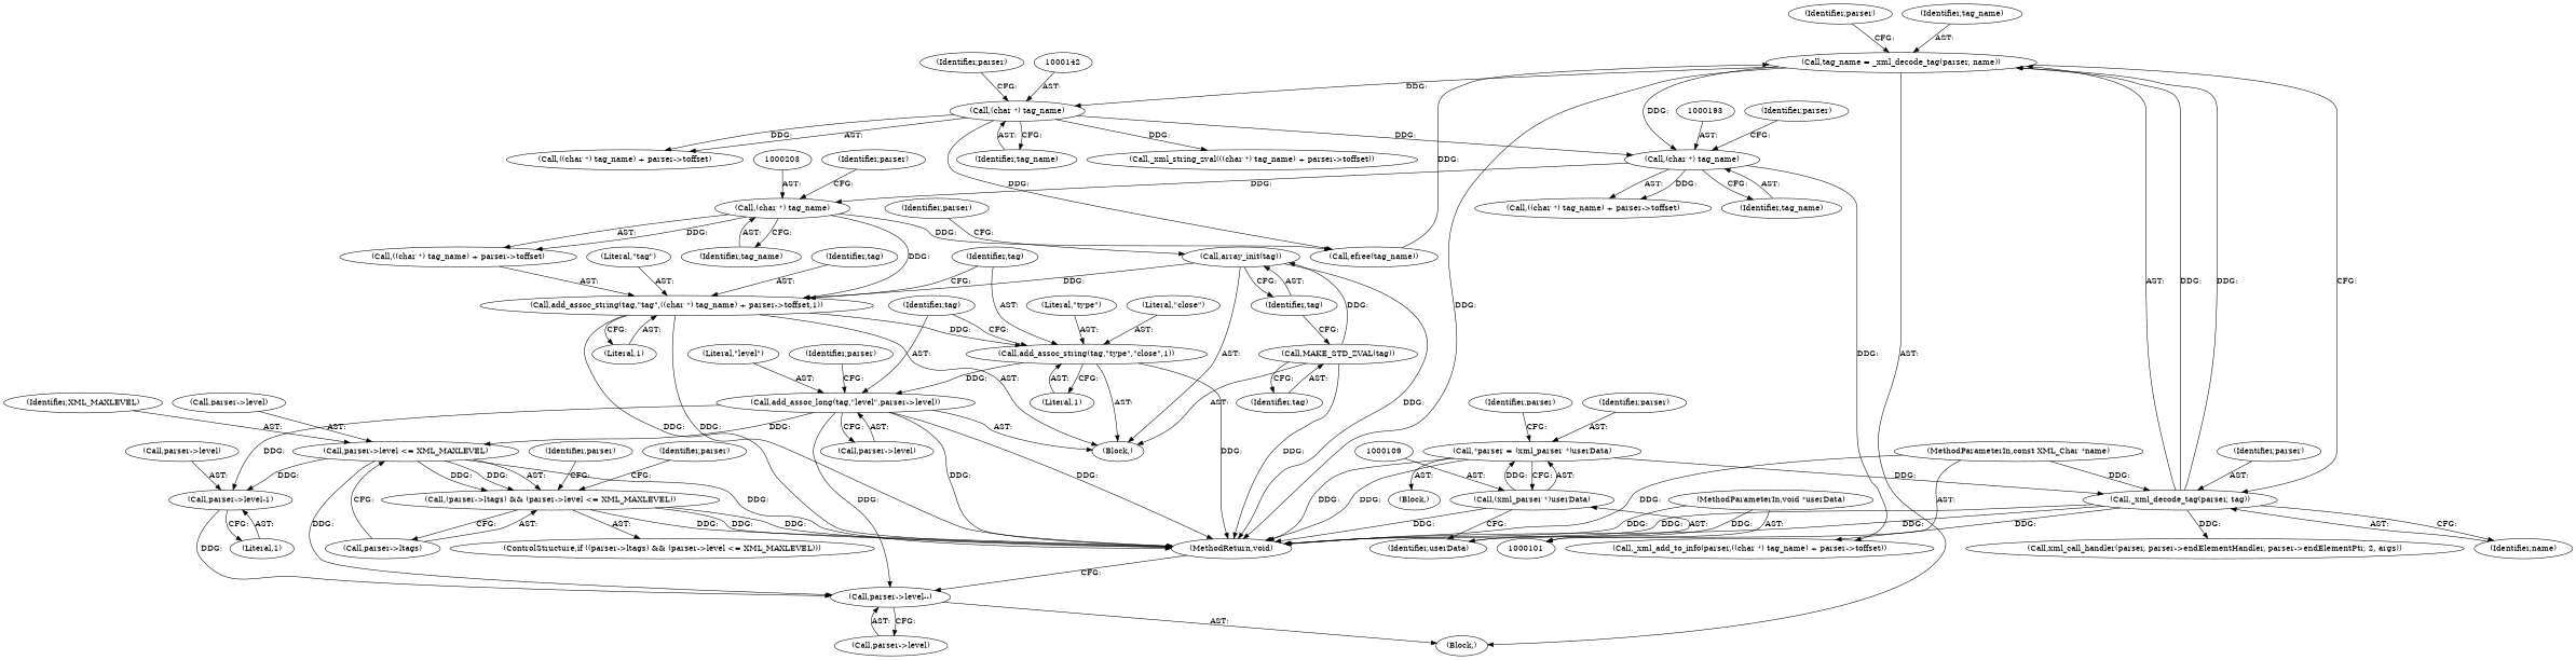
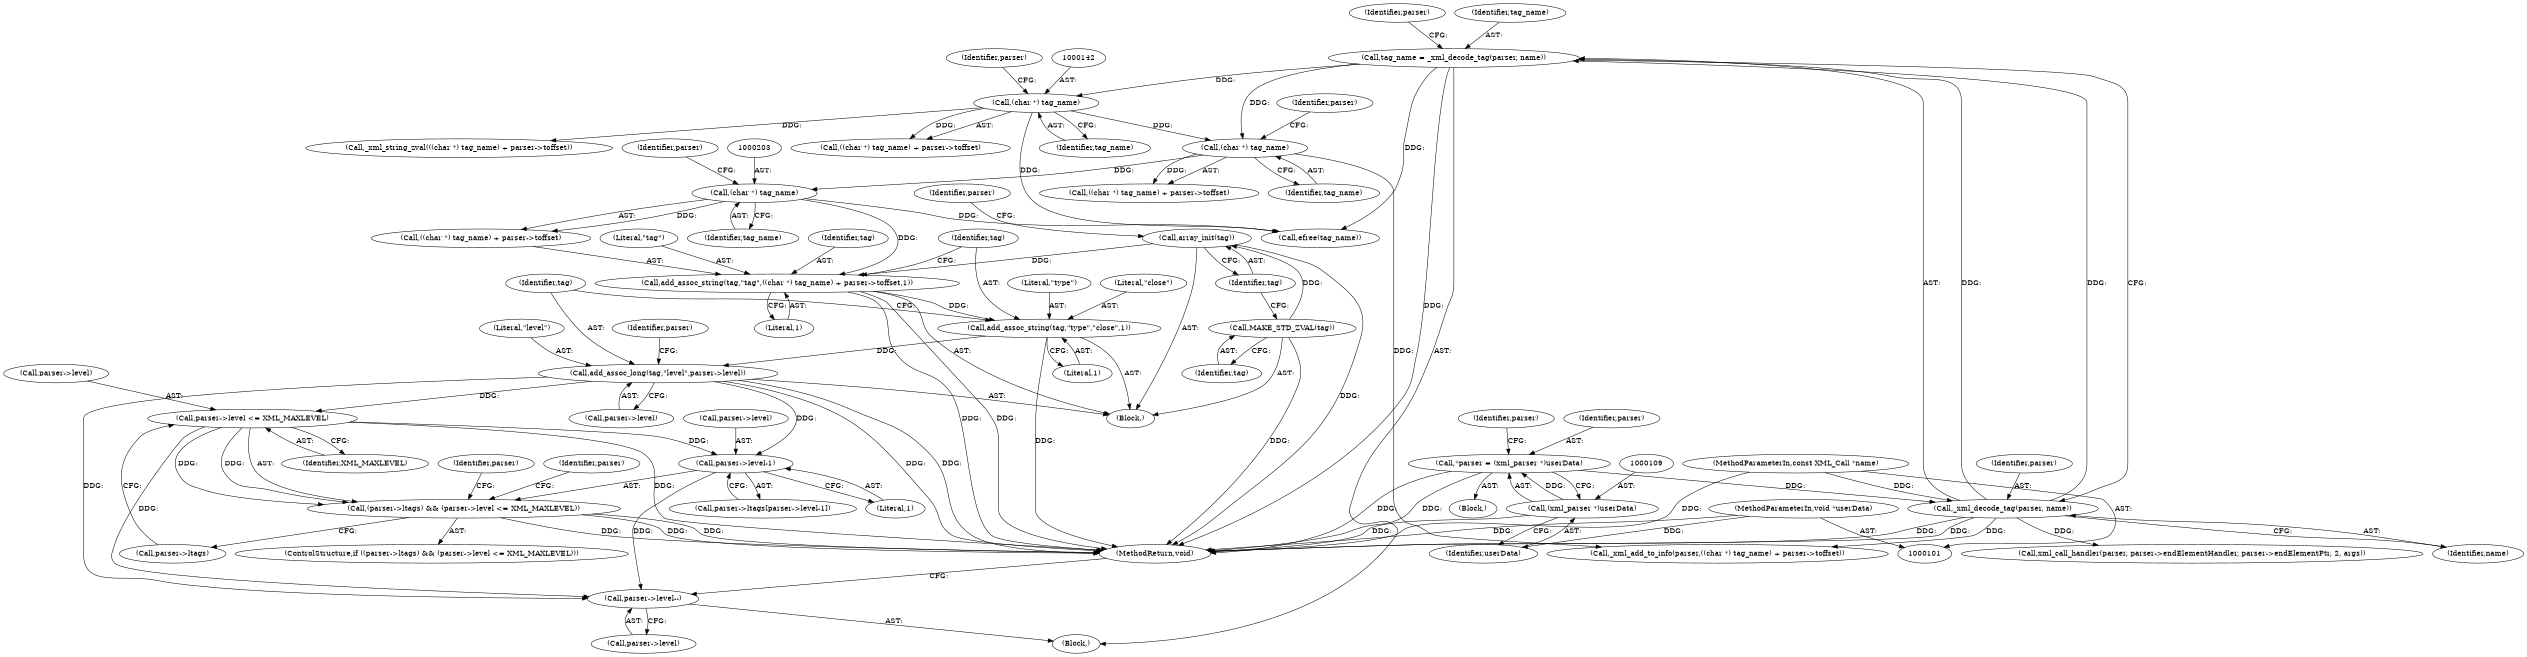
  digraph {
    n1 [label="(Call,parser->level <= XML_MAXLEVEL)"]
    n2 [label="(Call,(parser->ltags) && (parser->level <= XML_MAXLEVEL))"]
    n3 [label="(Call,parser->level-1)"]
    n4 [label="(Call,parser->level--)"]
    n5 [label="(Identifier,XML_MAXLEVEL)"]
    n6 [label="(MethodReturn,void)"]
    n7 [label="(Call,parser->ltags)"]
    n8 [label="(ControlStructure,if ((parser->ltags) && (parser->level <= XML_MAXLEVEL)))"]
    n9 [label="(Literal,1)"]
+   n10 [label="(Call,parser->ltags[parser->level-1])"]
    n11 [label="(Block,)"]
    n12 [label="(Call,parser->level)"]
    n13 [label="(Call,add_assoc_long(tag,\"level\",parser->level))"]
    n14 [label="(Block,)"]
    n15 [label="(Call,parser->level)"]
    n16 [label="(Call,add_assoc_string(tag,\"type\",\"close\",1))"]
    n17 [label="(Literal,1)"]
    n18 [label="(Call,add_assoc_string(tag,\"tag\",((char *) tag_name) + parser->toffset,1))"]
    n19 [label="(Literal,1)"]
    n20 [label="(Call,array_init(tag))"]
    n21 [label="(Identifier,tag)"]
    n22 [label="(Call,MAKE_STD_ZVAL(tag))"]
    n23 [label="(Identifier,tag)"]
    n24 [label="(Call,(char *) tag_name)"]
    n25 [label="(Identifier,tag_name)"]
    n26 [label="(Call,efree(tag_name))"]
    n27 [label="(Call,((char *) tag_name) + parser->toffset)"]
    n28 [label="(Call,(char *) tag_name)"]
    n29 [label="(Call,((char *) tag_name) + parser->toffset)"]
    n30 [label="(Identifier,tag_name)"]
    n31 [label="(Call,_xml_add_to_info(parser,((char *) tag_name) + parser->toffset))"]
    n32 [label="(Call,tag_name = _xml_decode_tag(parser, name))"]
-   n33 [label="(Call,_xml_decode_tag(parser, tag))"]
+   n33 [label="(Call,_xml_decode_tag(parser, name))"]
    n34 [label="(Call,(char *) tag_name)"]
    n35 [label="(Call,xml_call_handler(parser, parser->endElementHandler, parser->endElementPtr, 2, args))"]
    n36 [label="(Identifier,name)"]
    n37 [label="(Identifier,tag_name)"]
    n38 [label="(Call,_xml_string_zval(((char *) tag_name) + parser->toffset))"]
    n39 [label="(Call,((char *) tag_name) + parser->toffset)"]
    n40 [label="(Call,*parser = (xml_parser *)userData)"]
    n41 [label="(Call,(xml_parser *)userData)"]
    n42 [label="(Block,)"]
    n43 [label="(Identifier,userData)"]
    n44 [label="(MethodParameterIn,void *userData)"]
    1000101
-   n46 [label="(MethodParameterIn,const XML_Char *name)"]
+   n46 [label="(MethodParameterIn,const XML_Call *name)"]
    n47 [label="(Identifier,parser)"]
    n48 [label="(Identifier,parser)"]
    n49 [label="(Identifier,tag)"]
    n50 [label="(Identifier,parser)"]
    n51 [label="(Literal,\"level\")"]
    n52 [label="(Identifier,parser)"]
    n53 [label="(Identifier,parser)"]
    n54 [label="(Call,parser->level)"]
    n55 [label="(Identifier,parser)"]
    n56 [label="(Identifier,tag)"]
    n57 [label="(Identifier,parser)"]
    n58 [label="(Literal,\"tag\")"]
    n59 [label="(Identifier,tag)"]
    n60 [label="(Call,parser->level)"]
    n61 [label="(Literal,\"close\")"]
    n62 [label="(Identifier,parser)"]
    n63 [label="(Identifier,parser)"]
    n64 [label="(Identifier,parser)"]
    n65 [label="(Literal,\"type\")"]
    n66 [label="(Identifier,tag_name)"]
    n67 [label="(Identifier,parser)"]
    1000203
-   1000193
    1000109
    1000142
    n1 -> n2 [label="AST: "]
    n1 -> n2 [label="DDG: "]
    n1 -> n2 [label="DDG: "]
    n1 -> n3 [label="DDG: "]
    n1 -> n4 [label="DDG: "]
+   n1 -> n5 [label="CFG: "]
    n1 -> n6 [label="DDG: "]
    n2 -> n6 [label="DDG: "]
    n2 -> n6 [label="DDG: "]
    n2 -> n6 [label="DDG: "]
    n2 -> n7 [label="CFG: "]
    n2 -> n8 [label="AST: "]
    n3 -> n4 [label="DDG: "]
    n3 -> n9 [label="CFG: "]
+   n3 -> n10 [label="AST: "]
    n4 -> n11 [label="AST: "]
    n4 -> n12 [label="CFG: "]
    n5 -> n1 [label="AST: "]
    n6 -> n4 [label="CFG: "]
    n7 -> n1 [label="CFG: "]
-   n7 -> n2 [label="AST: "]
+   n3 -> n2 [label="AST: "]
    n9 -> n3 [label="AST: "]
+   n10 -> n3 [label="CFG: "]
    n12 -> n4 [label="AST: "]
    n13 -> n1 [label="DDG: "]
    n13 -> n3 [label="DDG: "]
    n13 -> n4 [label="DDG: "]
    n13 -> n6 [label="DDG: "]
    n13 -> n6 [label="DDG: "]
    n13 -> n14 [label="AST: "]
    n13 -> n15 [label="CFG: "]
    n15 -> n13 [label="AST: "]
    n16 -> n6 [label="DDG: "]
    n16 -> n13 [label="DDG: "]
    n16 -> n14 [label="AST: "]
    n16 -> n17 [label="CFG: "]
    n17 -> n16 [label="AST: "]
    n18 -> n6 [label="DDG: "]
    n18 -> n6 [label="DDG: "]
    n18 -> n14 [label="AST: "]
    n18 -> n16 [label="DDG: "]
    n18 -> n19 [label="CFG: "]
    n19 -> n18 [label="AST: "]
    n20 -> n6 [label="DDG: "]
    n20 -> n14 [label="AST: "]
    n20 -> n18 [label="DDG: "]
    n20 -> n21 [label="CFG: "]
    n21 -> n20 [label="AST: "]
    n21 -> n22 [label="CFG: "]
    n22 -> n6 [label="DDG: "]
    n22 -> n14 [label="AST: "]
    n22 -> n20 [label="DDG: "]
    n22 -> n23 [label="CFG: "]
    n23 -> n22 [label="AST: "]
    n24 -> n18 [label="DDG: "]
    n24 -> n25 [label="CFG: "]
    n24 -> n26 [label="DDG: "]
    n24 -> n27 [label="AST: "]
    n24 -> n27 [label="DDG: "]
    n25 -> n24 [label="AST: "]
    n27 -> n18 [label="AST: "]
    n28 -> n24 [label="DDG: "]
    n28 -> n29 [label="AST: "]
    n28 -> n29 [label="DDG: "]
    n28 -> n30 [label="CFG: "]
    n28 -> n31 [label="DDG: "]
    n30 -> n28 [label="AST: "]
    n32 -> n6 [label="DDG: "]
    n32 -> n11 [label="AST: "]
-   n26 -> n32 [label="DDG: "]
+   n32 -> n26 [label="DDG: "]
    n32 -> n28 [label="DDG: "]
    n32 -> n33 [label="CFG: "]
    n32 -> n34 [label="DDG: "]
    n33 -> n6 [label="DDG: "]
    n33 -> n6 [label="DDG: "]
    n33 -> n31 [label="DDG: "]
    n33 -> n32 [label="AST: "]
    n33 -> n32 [label="DDG: "]
    n33 -> n32 [label="DDG: "]
    n33 -> n35 [label="DDG: "]
    n33 -> n36 [label="CFG: "]
    n34 -> n26 [label="DDG: "]
    n34 -> n28 [label="DDG: "]
    n34 -> n37 [label="CFG: "]
    n34 -> n38 [label="DDG: "]
    n34 -> n39 [label="AST: "]
    n34 -> n39 [label="DDG: "]
    n36 -> n33 [label="AST: "]
    n37 -> n34 [label="AST: "]
    n40 -> n6 [label="DDG: "]
    n40 -> n6 [label="DDG: "]
    n40 -> n33 [label="DDG: "]
    n40 -> n41 [label="CFG: "]
    n40 -> n42 [label="AST: "]
    n41 -> n6 [label="DDG: "]
    n41 -> n40 [label="AST: "]
    n41 -> n40 [label="DDG: "]
    n41 -> n43 [label="CFG: "]
    n43 -> n41 [label="AST: "]
    n44 -> n6 [label="DDG: "]
    n44 -> n43 [label="DDG: "]
    n44 -> 1000101 [label="AST: "]
    n46 -> n6 [label="DDG: "]
    n46 -> n33 [label="DDG: "]
    n46 -> 1000101 [label="AST: "]
    n47 -> n33 [label="AST: "]
    n48 -> n20 [label="CFG: "]
    n49 -> n16 [label="AST: "]
    n49 -> n18 [label="CFG: "]
    n50 -> n13 [label="CFG: "]
    n51 -> n13 [label="AST: "]
    n52 -> n24 [label="CFG: "]
    n53 -> n34 [label="CFG: "]
    n54 -> n1 [label="AST: "]
    n55 -> n2 [label="CFG: "]
    n56 -> n13 [label="AST: "]
    n56 -> n16 [label="CFG: "]
    n57 -> n2 [label="CFG: "]
    n58 -> n18 [label="AST: "]
    n59 -> n18 [label="AST: "]
    n60 -> n3 [label="AST: "]
    n61 -> n16 [label="AST: "]
    n62 -> n32 [label="CFG: "]
    n63 -> n40 [label="AST: "]
    n64 -> n40 [label="CFG: "]
    n65 -> n16 [label="AST: "]
    n66 -> n32 [label="AST: "]
    n67 -> n28 [label="CFG: "]
    1000203 -> n24 [label="AST: "]
-   1000193 -> n28 [label="AST: "]
    1000109 -> n41 [label="AST: "]
    1000142 -> n34 [label="AST: "]
  }
